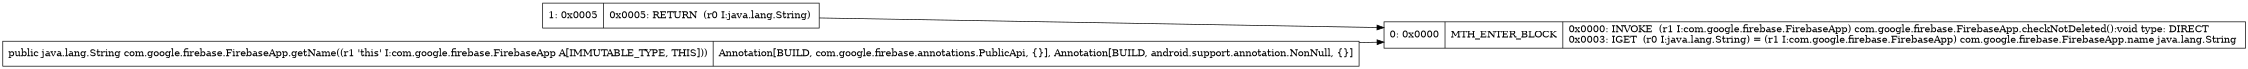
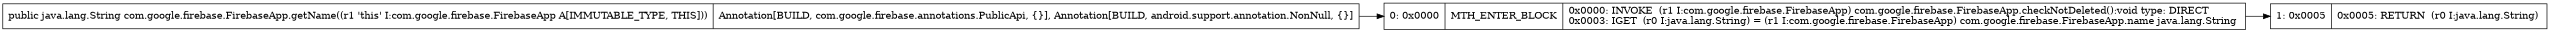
  digraph {
    rankdir=LR
    node [shape=record]
    n1 [label="{0\:\ 0x0000|MTH_ENTER_BLOCK\l|0x0000: INVOKE  (r1 I:com.google.firebase.FirebaseApp) com.google.firebase.FirebaseApp.checkNotDeleted():void type: DIRECT \l0x0003: IGET  (r0 I:java.lang.String) = (r1 I:com.google.firebase.FirebaseApp) com.google.firebase.FirebaseApp.name java.lang.String \l}"]
    n2 [label="{1\:\ 0x0005|0x0005: RETURN  (r0 I:java.lang.String) \l}"]
    n3 [label="{public java.lang.String com.google.firebase.FirebaseApp.getName((r1 'this' I:com.google.firebase.FirebaseApp A[IMMUTABLE_TYPE, THIS]))  | Annotation[BUILD, com.google.firebase.annotations.PublicApi, \{\}], Annotation[BUILD, android.support.annotation.NonNull, \{\}]\l}"]
-   n2 -> n1
+   n1 -> n2
    n3 -> n1
  }
